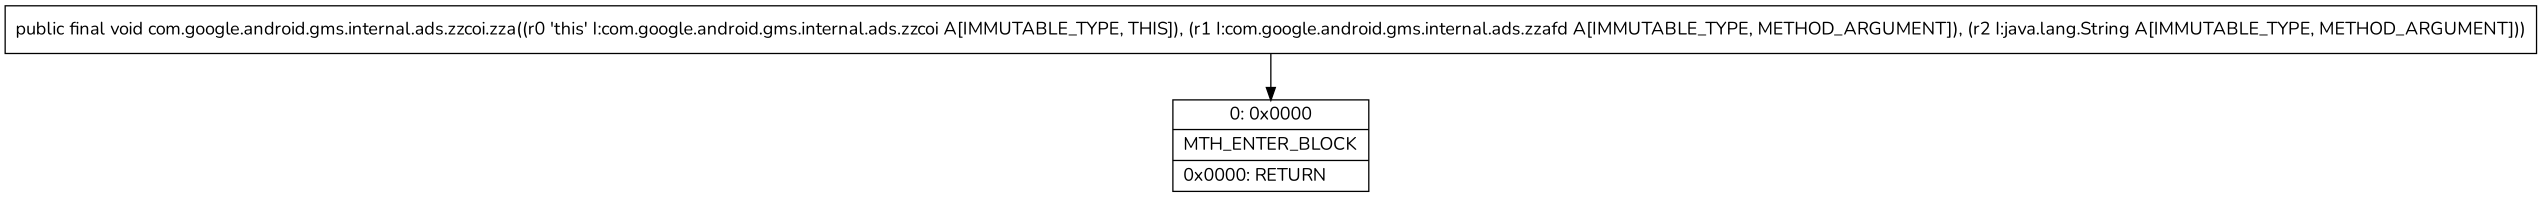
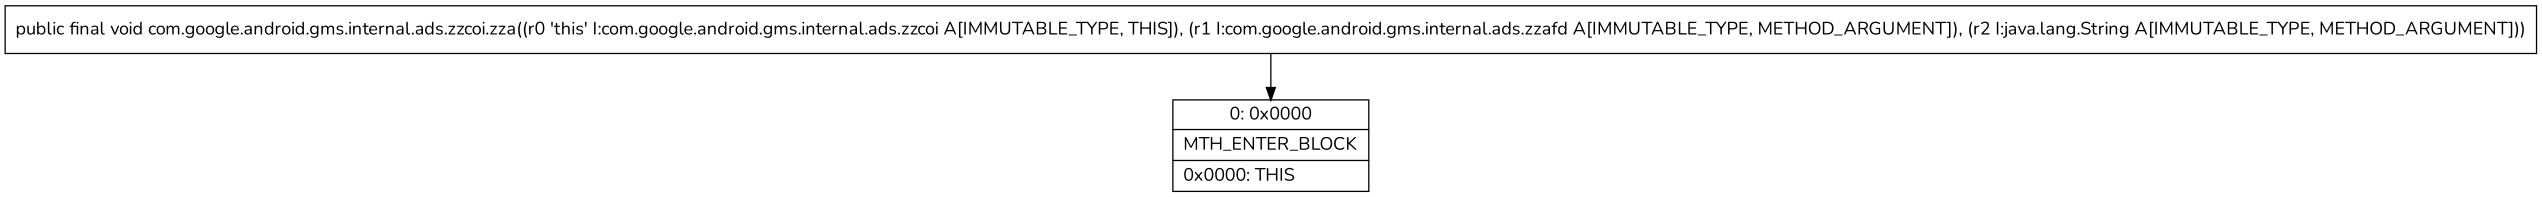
  digraph {
    fontname=Nunito
    node [shape=record fontname=Nunito]
-   n1 [label="{0\:\ 0x0000|MTH_ENTER_BLOCK\l|0x0000: RETURN   \l}"]
+   n1 [label="{0\:\ 0x0000|MTH_ENTER_BLOCK\l|0x0000: THIS   \l}"]
    n2 [label="{public final void com.google.android.gms.internal.ads.zzcoi.zza((r0 'this' I:com.google.android.gms.internal.ads.zzcoi A[IMMUTABLE_TYPE, THIS]), (r1 I:com.google.android.gms.internal.ads.zzafd A[IMMUTABLE_TYPE, METHOD_ARGUMENT]), (r2 I:java.lang.String A[IMMUTABLE_TYPE, METHOD_ARGUMENT])) }"]
    n2 -> n1 [fontname=Nunito]
  }
